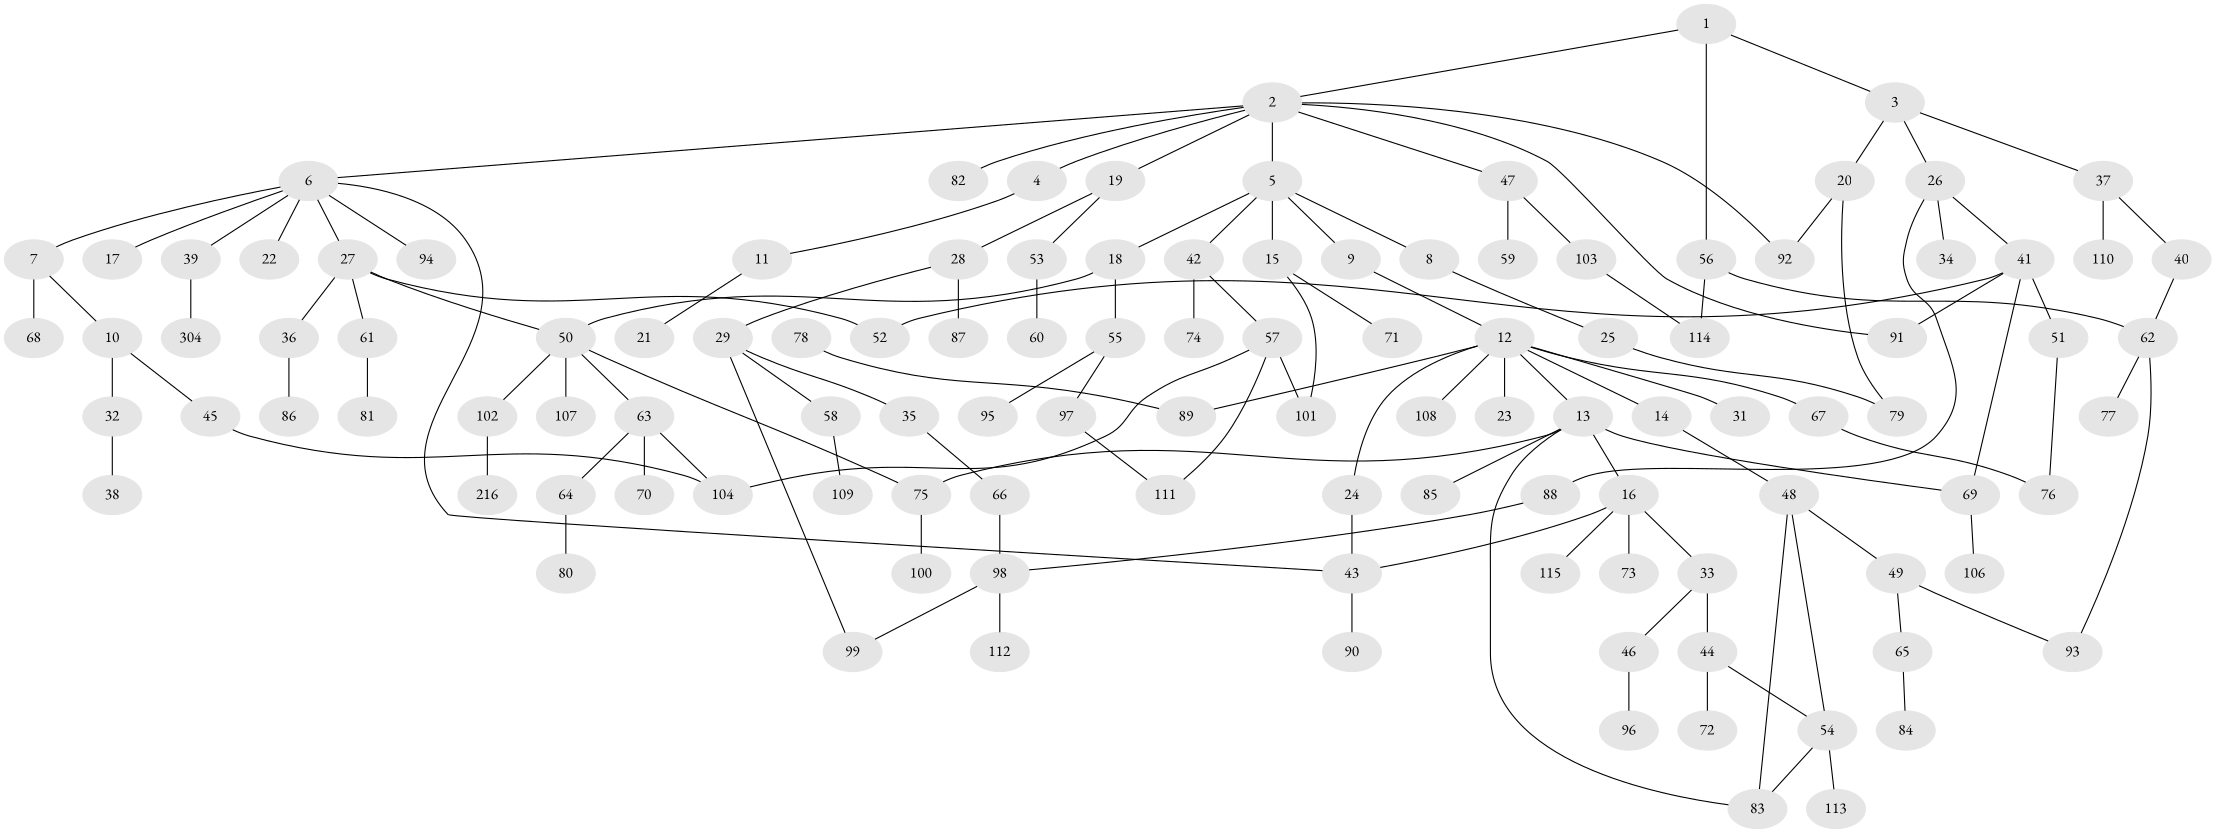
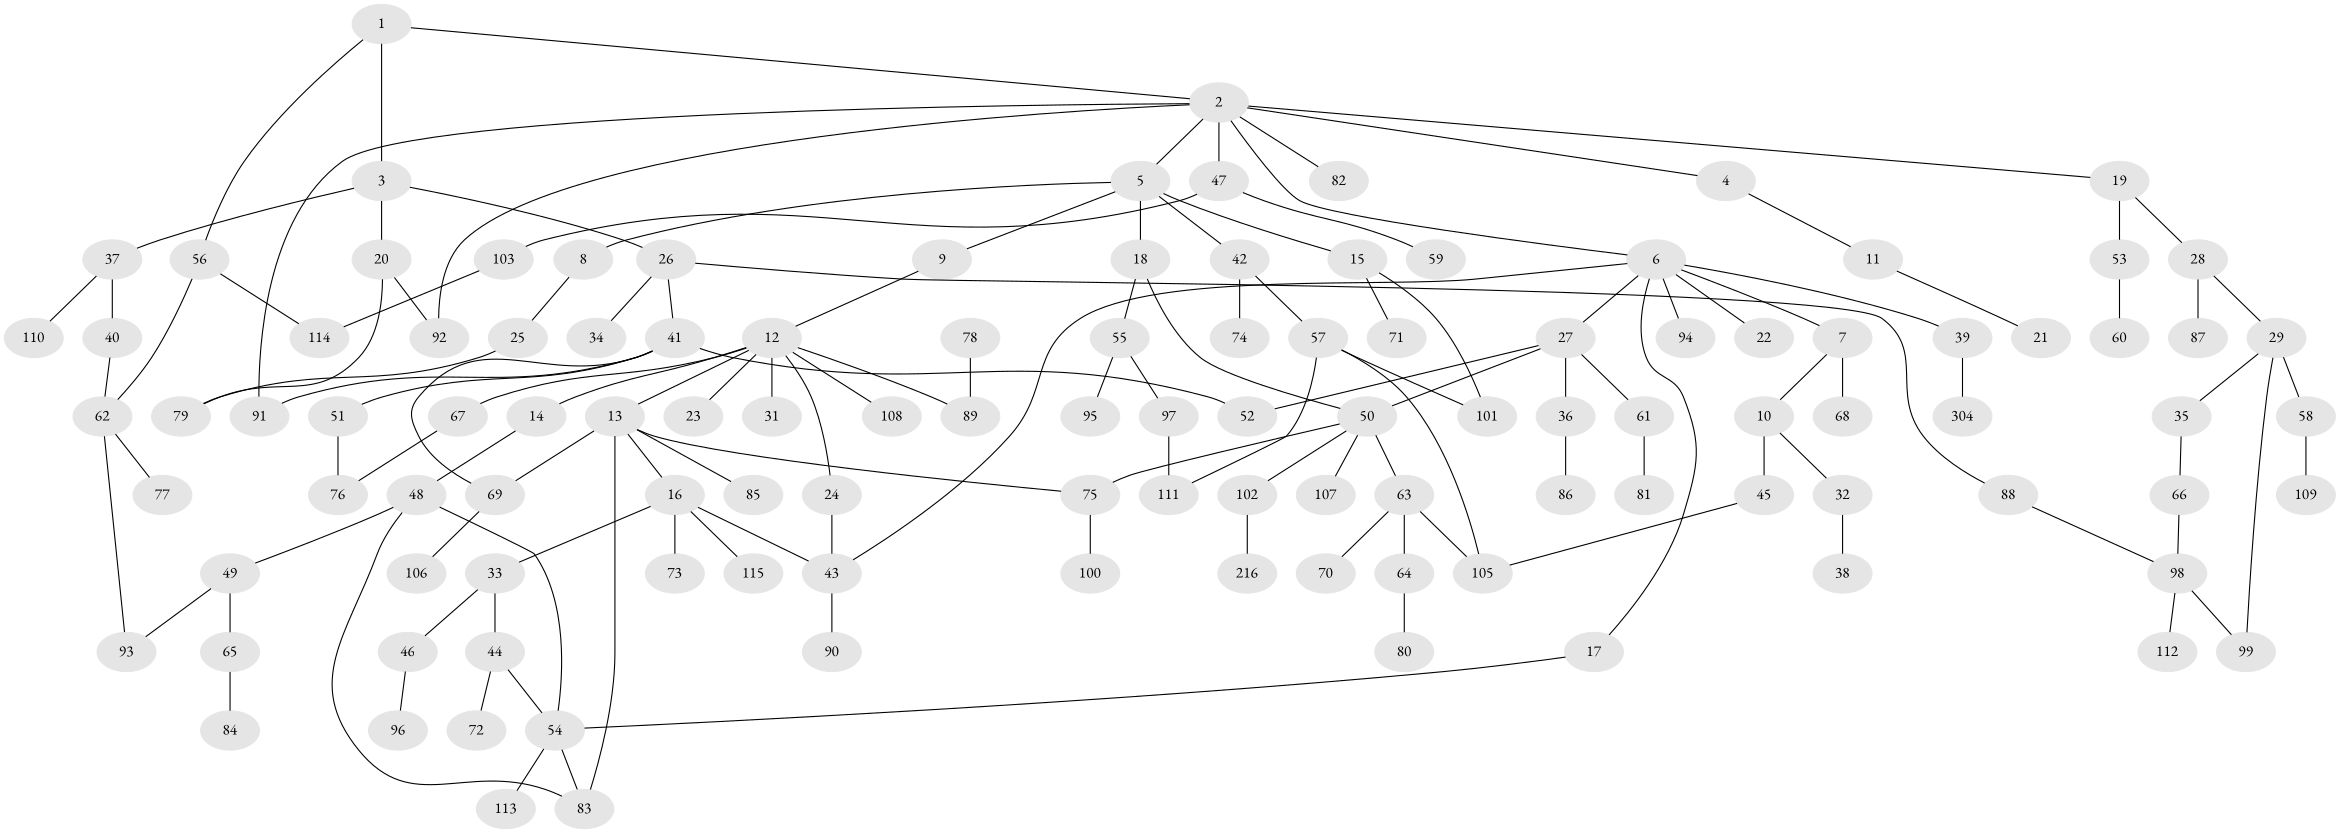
  graph {
    fontname="EB Garamond"
    node [color=gray90 fontname="EB Garamond" style=filled]
    edge [fontname="EB Garamond"]
    1
    2
    3
    56
    4
    5
    6
    19
    47
    82
    91
    92
    20
    26
    37
    62
    114
    78
    89
    11
    8
    9
    15
    18
    42
    7
    17
    22
    27
    39
    43
    94
    28
    53
    59
    103
    79
    34
    41
    88
    40
    110
    21
    25
    12
    71
    101
    50
    55
    57
    74
    10
    68
    54
    36
    52
    61
    n58 [label=304]
    90
    32
    45
    13
    14
    23
    24
    31
    67
    108
    38
-   105 [label=104]
+   105
    16
    69
    75
    83
    85
    48
    76
    33
    73
    115
    106
    100
    49
    44
    46
    113
    63
    102
    107
    95
    97
    29
    87
    60
    51
    98
    86
    81
    35
    58
    99
    66
    109
    72
    96
    93
    77
    111
    65
    84
    64
    70
    n113 [label=216]
    80
    112
    1 -- 2
    1 -- 3
    1 -- 56
    2 -- 4
    2 -- 5
    2 -- 6
    2 -- 19
    2 -- 47
    2 -- 82
    2 -- 91
    2 -- 92
    3 -- 20
    3 -- 26
    3 -- 37
    56 -- 62
    56 -- 114
    4 -- 11
    5 -- 8
    5 -- 9
    5 -- 15
    5 -- 18
    5 -- 42
    6 -- 7
    6 -- 17
    6 -- 22
    6 -- 27
    6 -- 39
    6 -- 43
    6 -- 94
    19 -- 28
    19 -- 53
    47 -- 59
    47 -- 103
    20 -- 92
    20 -- 79
    26 -- 34
    26 -- 41
    26 -- 88
    37 -- 40
    37 -- 110
    62 -- 93
    62 -- 77
    78 -- 89
    11 -- 21
    8 -- 25
    9 -- 12
    15 -- 71
    15 -- 101
    18 -- 50
    18 -- 55
    42 -- 57
    42 -- 74
    7 -- 10
    7 -- 68
+   17 -- 54
    27 -- 50
    27 -- 36
    27 -- 52
    27 -- 61
    39 -- n58
    43 -- 90
    28 -- 29
    28 -- 87
    53 -- 60
    103 -- 114
    41 -- 91
    41 -- 52
    41 -- 69
    41 -- 51
    88 -- 98
    40 -- 62
    25 -- 79
    12 -- 89
    12 -- 13
    12 -- 14
    12 -- 23
    12 -- 24
    12 -- 31
    12 -- 67
    12 -- 108
    50 -- 75
    50 -- 63
    50 -- 102
    50 -- 107
    55 -- 95
    55 -- 97
    57 -- 101
    57 -- 105
    57 -- 111
    10 -- 32
    10 -- 45
    54 -- 83
    54 -- 113
    36 -- 86
    61 -- 81
    32 -- 38
    45 -- 105
    13 -- 16
    13 -- 69
    13 -- 75
    13 -- 83
    13 -- 85
    14 -- 48
    24 -- 43
    67 -- 76
    16 -- 43
    16 -- 33
    16 -- 73
    16 -- 115
    69 -- 106
    75 -- 100
    48 -- 54
    48 -- 83
    48 -- 49
    33 -- 44
    33 -- 46
    49 -- 93
    49 -- 65
    44 -- 54
    44 -- 72
    46 -- 96
    63 -- 105
    63 -- 64
    63 -- 70
    102 -- n113
    97 -- 111
    29 -- 35
    29 -- 58
    29 -- 99
    51 -- 76
    98 -- 99
    98 -- 112
    35 -- 66
    58 -- 109
    66 -- 98
    65 -- 84
    64 -- 80
  }
